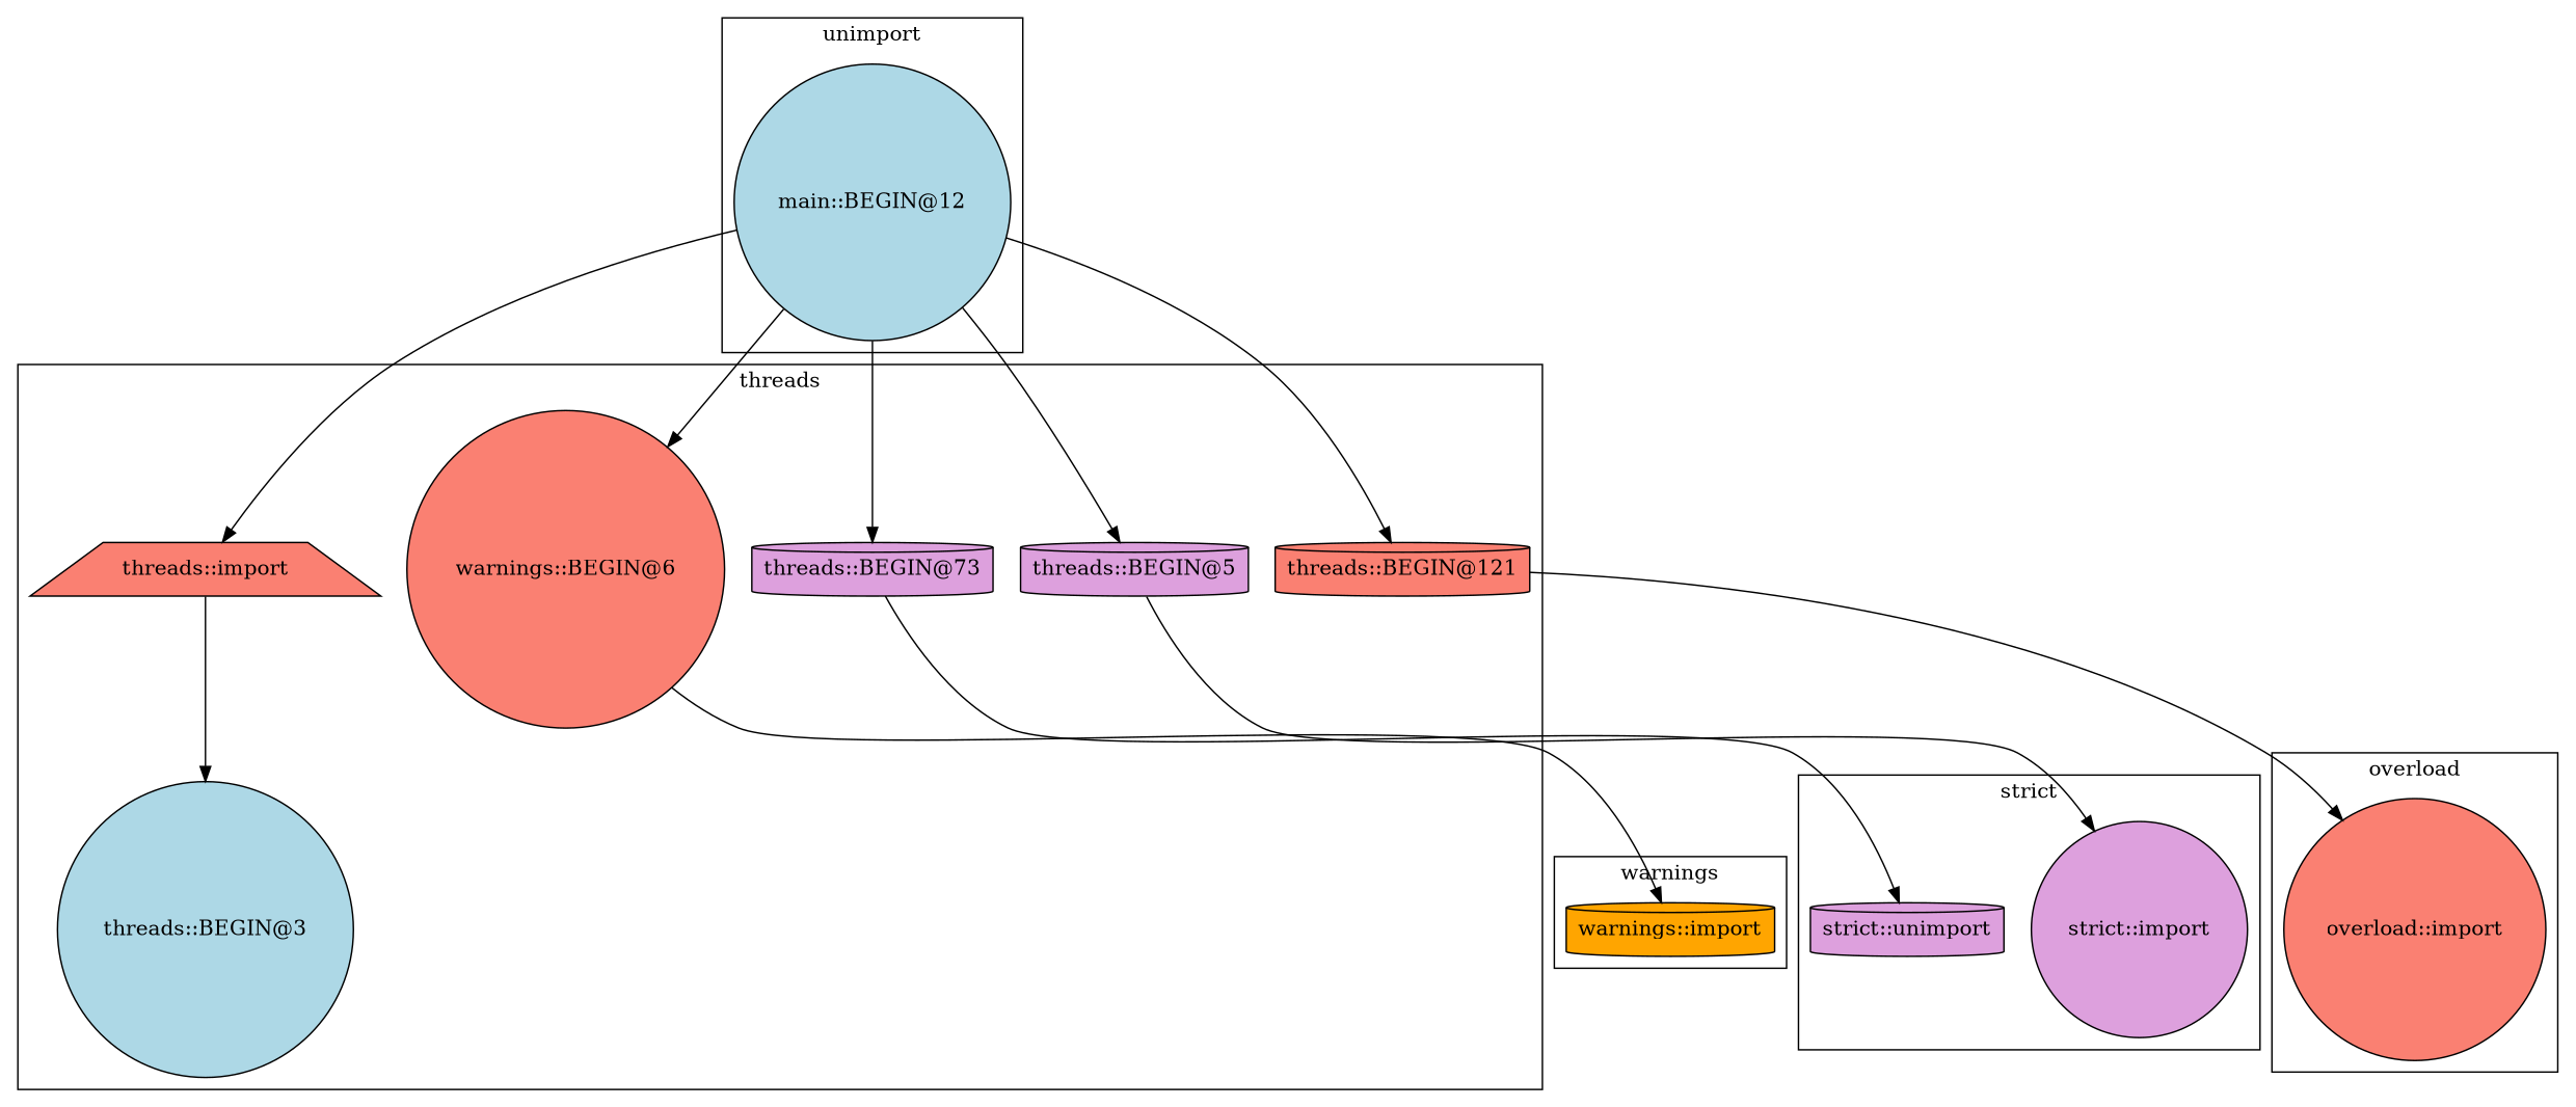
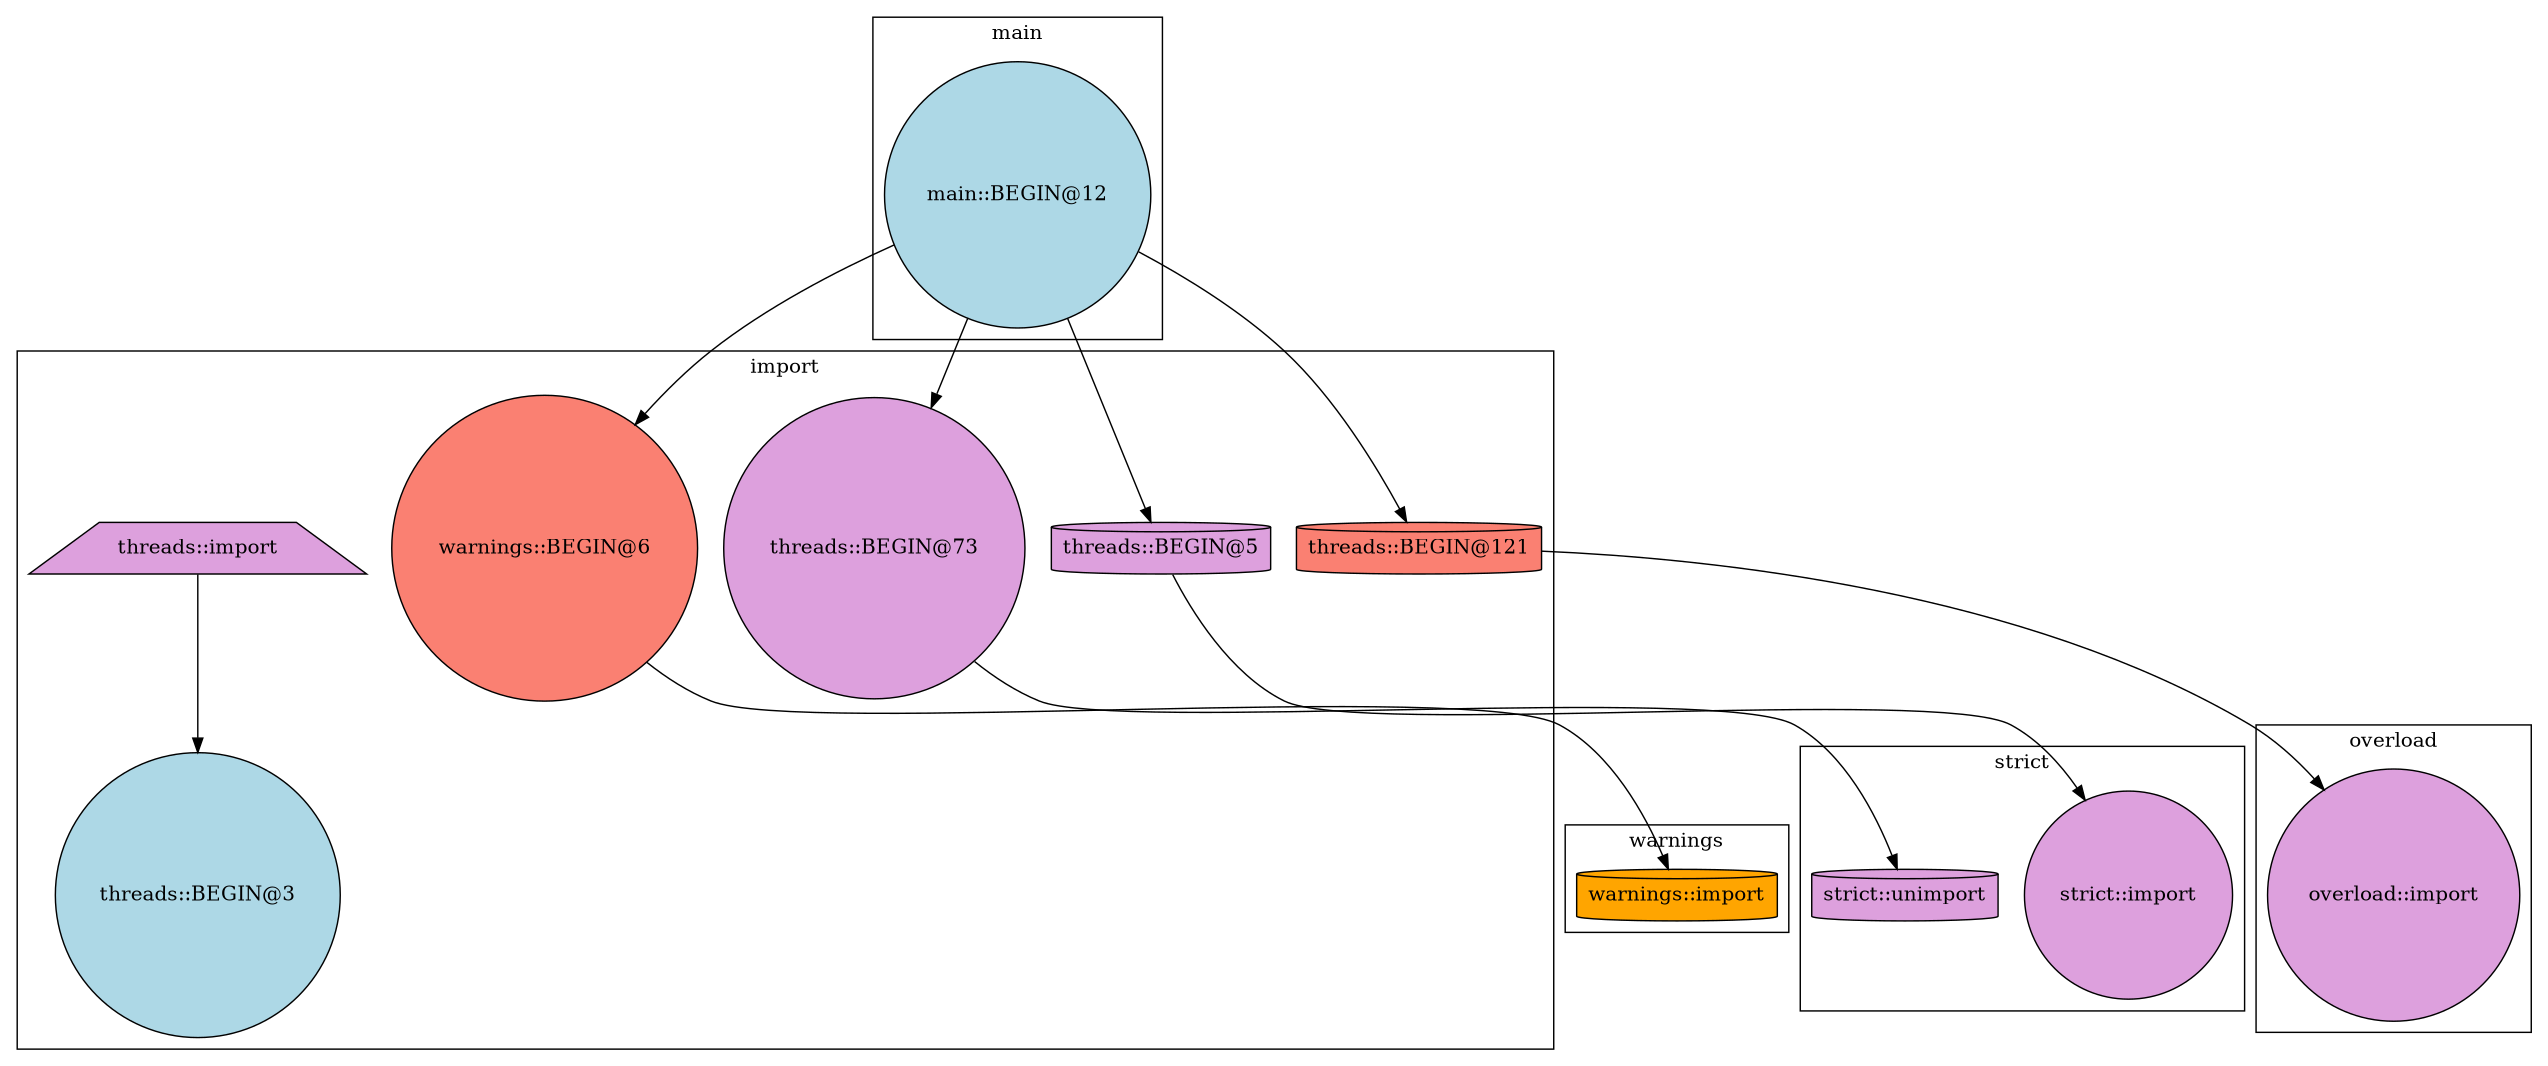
  digraph {
    node [fillcolor=plum shape=circle style=filled]
    "strict::import"
    "strict::unimport" [shape=cylinder]
    "warnings::import" [fillcolor=orange shape=cylinder]
-   "overload::import" [fillcolor=salmon]
+   "overload::import"
    "main::BEGIN@12" [fillcolor=lightblue]
    n6 [fillcolor=salmon label="warnings::BEGIN@6"]
-   "threads::BEGIN@73" [shape=cylinder]
-   "threads::import" [fillcolor=salmon shape=trapezium]
+   "threads::BEGIN@73"
+   "threads::import" [shape=trapezium]
    "threads::BEGIN@3" [fillcolor=lightblue]
    "threads::BEGIN@121" [fillcolor=salmon shape=cylinder]
    "threads::BEGIN@5" [shape=cylinder]
    subgraph cluster_1 {
      label="strict"
      "strict::import"
      "strict::unimport"
    }
    subgraph cluster_2 {
      label=warnings
      "warnings::import"
    }
    subgraph cluster_3 {
      label=overload
      "overload::import"
    }
    subgraph cluster_4 {
-     label=unimport
+     label=main
      "main::BEGIN@12"
    }
    subgraph cluster_5 {
-     label=threads
+     label=import
      n6
      "threads::BEGIN@73"
      "threads::import"
      "threads::BEGIN@3"
      "threads::BEGIN@121"
      "threads::BEGIN@5"
    }
    "main::BEGIN@12" -> n6
    "main::BEGIN@12" -> "threads::BEGIN@73"
-   "main::BEGIN@12" -> "threads::import"
    "main::BEGIN@12" -> "threads::BEGIN@121"
    "main::BEGIN@12" -> "threads::BEGIN@5"
    n6 -> "warnings::import"
    "threads::BEGIN@73" -> "strict::unimport"
    "threads::import" -> "threads::BEGIN@3"
    "threads::BEGIN@121" -> "overload::import"
    "threads::BEGIN@5" -> "strict::import"
  }
